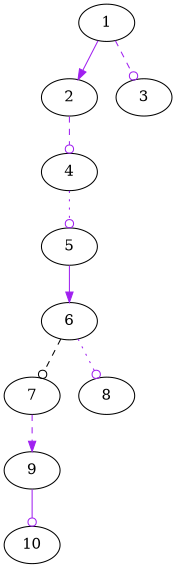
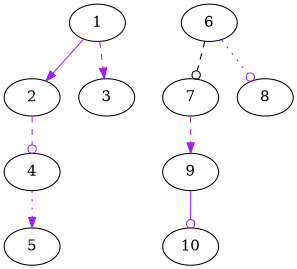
  digraph {
    node [alpha=0.16]
    edge [arrowhead=odot color=purple style=dashed]
    1 [alpha=0.17 expect_size=36986880]
    2 [expect_size=10435584]
    3 [expect_size=12791808]
    4 [alpha=0.20 expect_size=48611328]
    5 [alpha=0.18 expect_size=44659712]
    6 [alpha=0.03 expect_size=44993536]
    7 [alpha=0.07 expect_size=52176896]
    8 [alpha=0.14 expect_size=23508992]
    9 [alpha=0.20 expect_size=19315712]
    10 [alpha=0.08 expect_size=34540544]
    1 -> 2 [arrowhead=normal style=solid]
-   1 -> 3
+   1 -> 3 [arrowhead=normal]
    2 -> 4
-   4 -> 5 [style=dotted]
-   5 -> 6 [arrowhead=normal style=solid]
+   4 -> 5 [arrowhead=normal style=dotted]
    6 -> 7 [color=black]
    6 -> 8 [style=dotted]
    7 -> 9 [arrowhead=normal]
    9 -> 10 [style=solid]
  }
